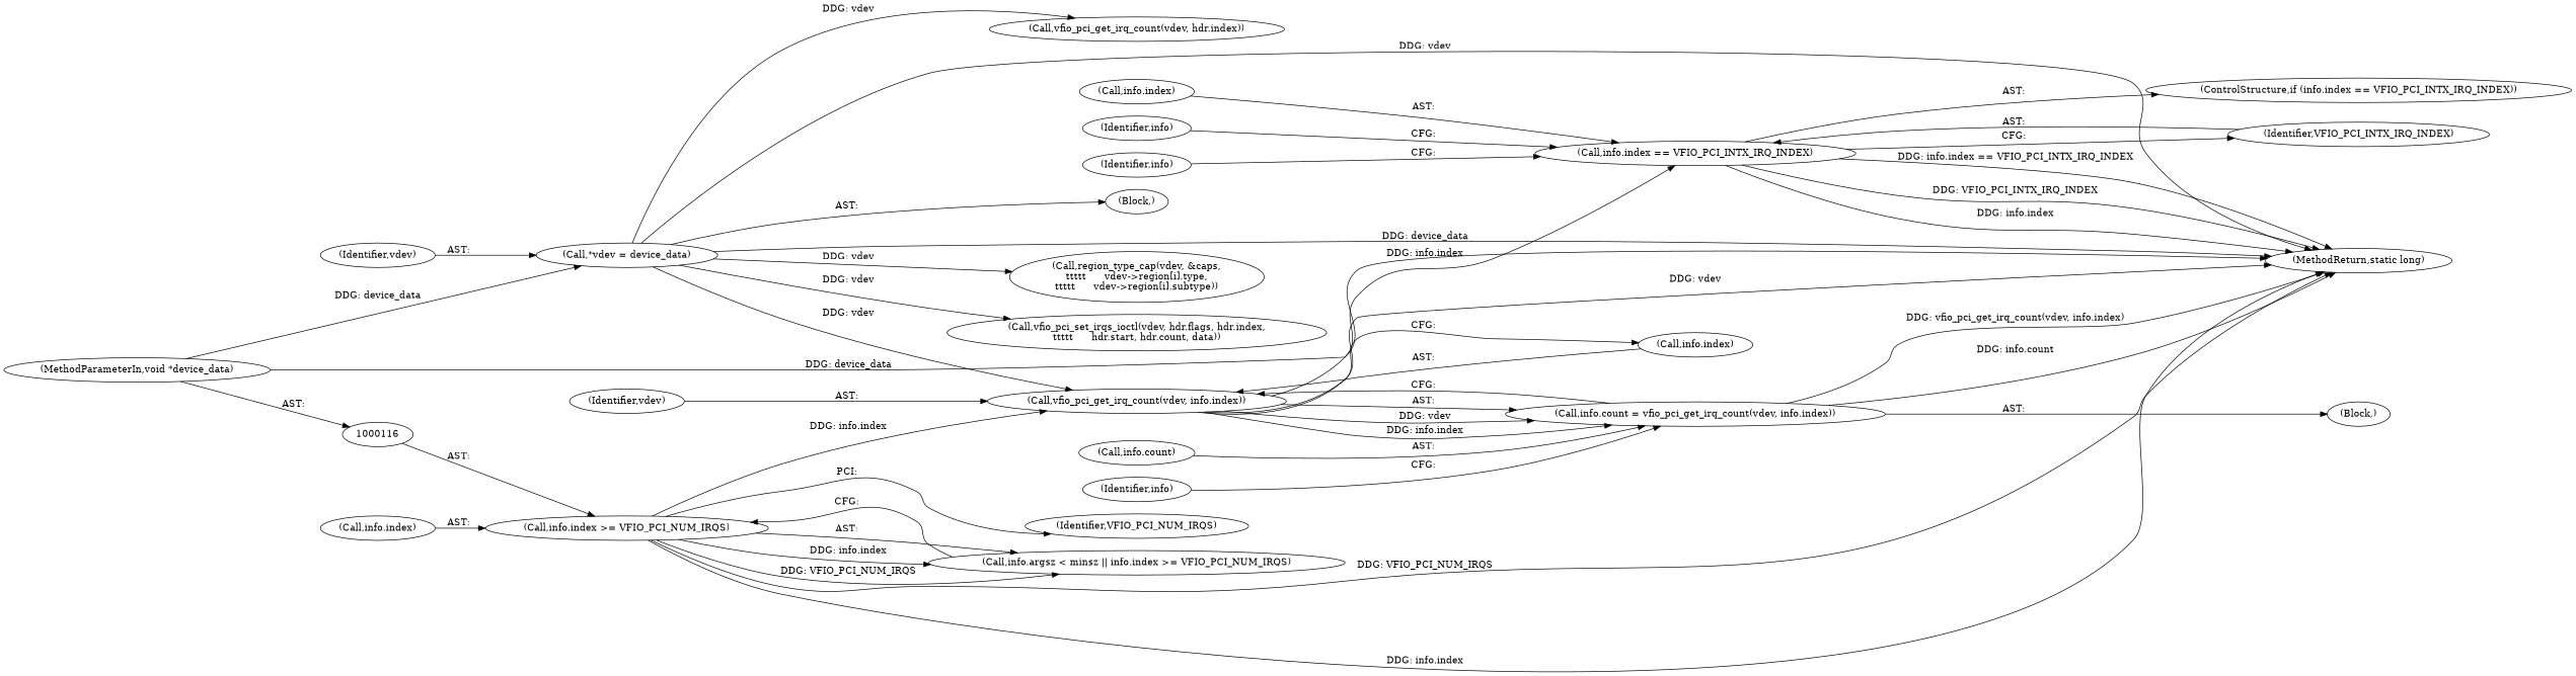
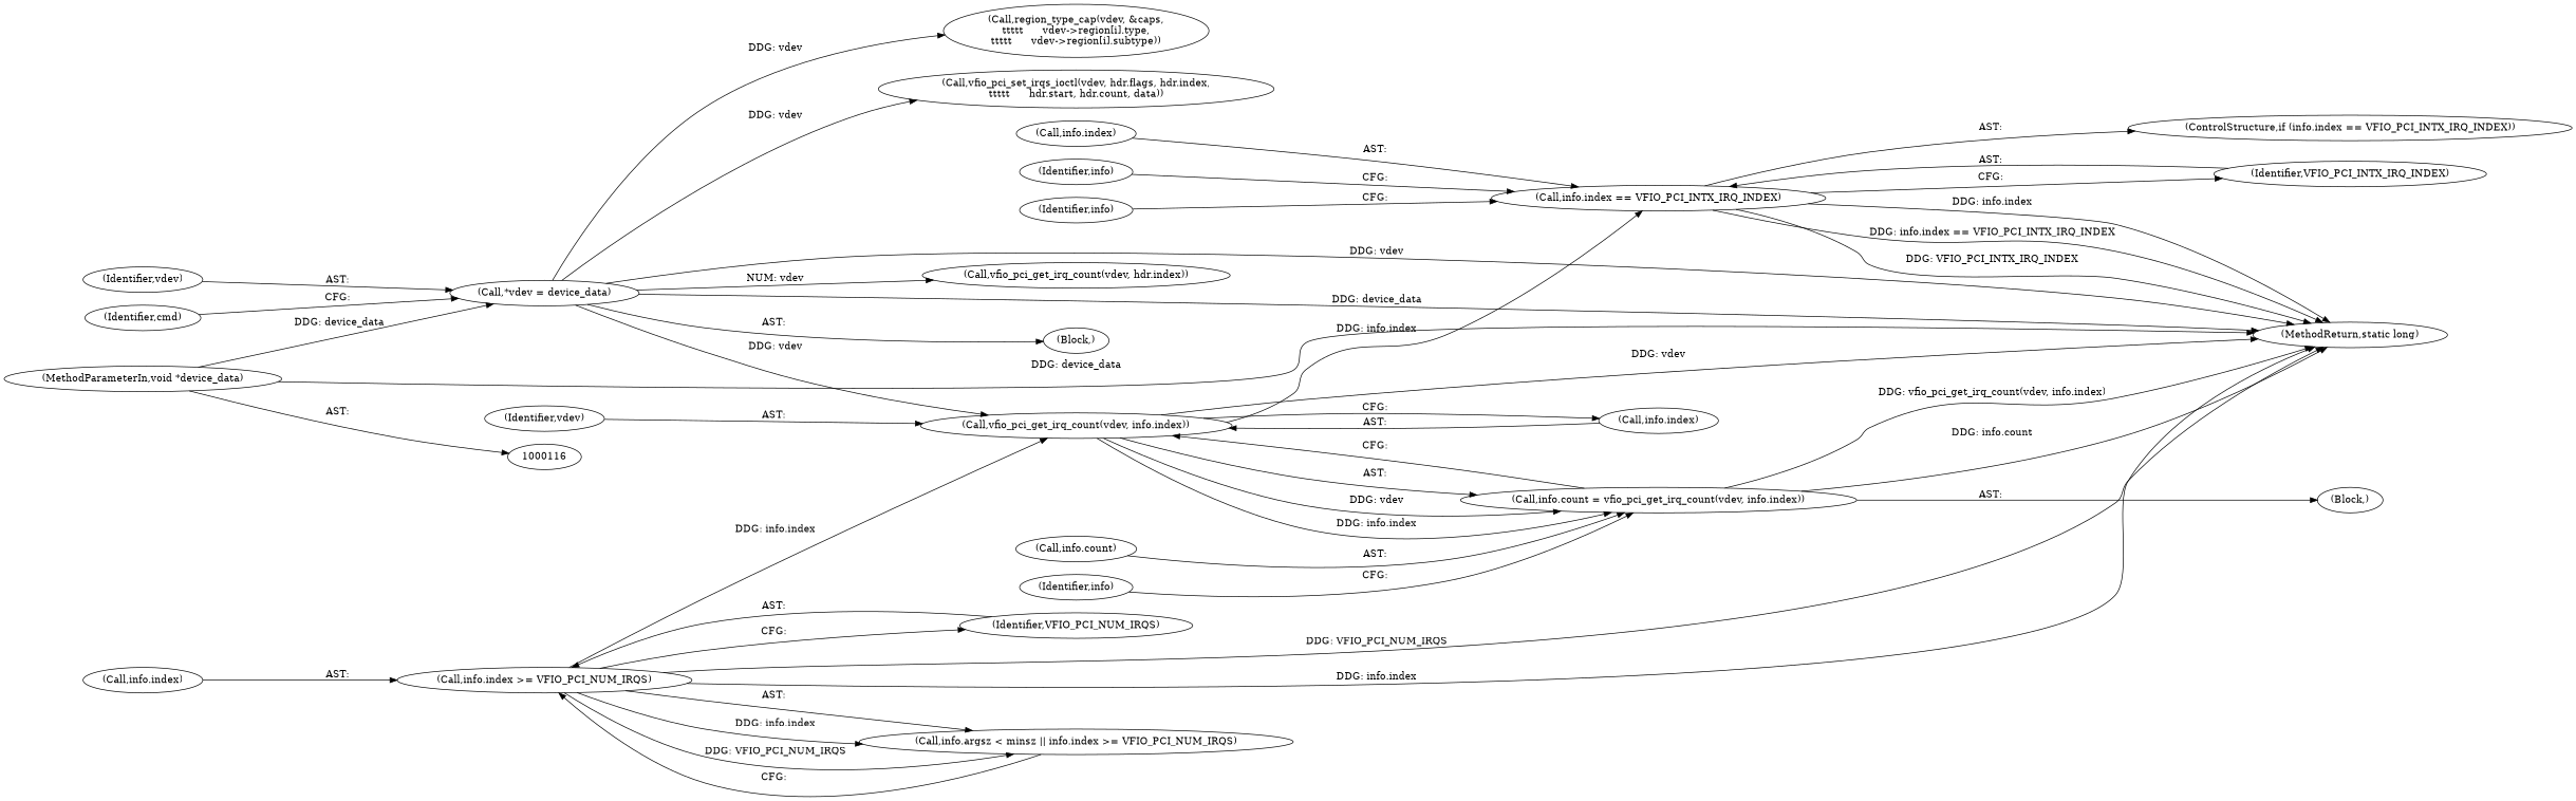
  digraph {
    rankdir=LR
    n1 [label="(Call,vfio_pci_get_irq_count(vdev, info.index))"]
    n2 [label="(Call,info.count = vfio_pci_get_irq_count(vdev, info.index))"]
    n3 [label="(Call,info.index == VFIO_PCI_INTX_IRQ_INDEX)"]
    n4 [label="(Call,info.index)"]
    n5 [label="(MethodReturn,static long)"]
    n6 [label="(Block,)"]
    n7 [label="(ControlStructure,if (info.index == VFIO_PCI_INTX_IRQ_INDEX))"]
    n8 [label="(Identifier,VFIO_PCI_INTX_IRQ_INDEX)"]
    n9 [label="(Call,*vdev = device_data)"]
    n10 [label="(Call,vfio_pci_get_irq_count(vdev, hdr.index))"]
    n11 [label="(Block,)"]
    n12 [label="(Call,region_type_cap(vdev, &caps,\n\t\t\t\t\t      vdev->region[i].type,\n\t\t\t\t\t      vdev->region[i].subtype))"]
    n13 [label="(Call,vfio_pci_set_irqs_ioctl(vdev, hdr.flags, hdr.index,\n\t\t\t\t\t      hdr.start, hdr.count, data))"]
    n14 [label="(MethodParameterIn,void *device_data)"]
    1000116
    n16 [label="(Call,info.index >= VFIO_PCI_NUM_IRQS)"]
    n17 [label="(Call,info.argsz < minsz || info.index >= VFIO_PCI_NUM_IRQS)"]
    n18 [label="(Identifier,VFIO_PCI_NUM_IRQS)"]
    n19 [label="(Call,info.index)"]
    n20 [label="(Call,info.count)"]
    n21 [label="(Identifier,info)"]
    n22 [label="(Identifier,info)"]
    n23 [label="(Call,info.index)"]
    n24 [label="(Identifier,vdev)"]
    n25 [label="(Identifier,info)"]
    n26 [label="(Identifier,vdev)"]
+   n27 [label="(Identifier,cmd)"]
    n1 -> n2 [label="AST: "]
    n1 -> n2 [label="DDG: vdev"]
    n1 -> n2 [label="DDG: info.index"]
    n1 -> n3 [label="DDG: info.index"]
    n1 -> n4 [label="CFG: "]
    n1 -> n5 [label="DDG: vdev"]
    n2 -> n1 [label="CFG: "]
    n2 -> n5 [label="DDG: info.count"]
    n2 -> n5 [label="DDG: vfio_pci_get_irq_count(vdev, info.index)"]
    n2 -> n6 [label="AST: "]
    n3 -> n5 [label="DDG: info.index"]
    n3 -> n5 [label="DDG: info.index == VFIO_PCI_INTX_IRQ_INDEX"]
    n3 -> n5 [label="DDG: VFIO_PCI_INTX_IRQ_INDEX"]
    n3 -> n7 [label="AST: "]
    n3 -> n8 [label="CFG: "]
    n4 -> n1 [label="AST: "]
    n8 -> n3 [label="AST: "]
    n9 -> n1 [label="DDG: vdev"]
    n9 -> n5 [label="DDG: vdev"]
    n9 -> n5 [label="DDG: device_data"]
-   n9 -> n10 [label="DDG: vdev"]
+   n9 -> n10 [label="NUM: vdev"]
    n9 -> n11 [label="AST: "]
    n9 -> n12 [label="DDG: vdev"]
    n9 -> n13 [label="DDG: vdev"]
    n14 -> n5 [label="DDG: device_data"]
    n14 -> n9 [label="DDG: device_data"]
    n14 -> 1000116 [label="AST: "]
    n16 -> n1 [label="DDG: info.index"]
    n16 -> n5 [label="DDG: VFIO_PCI_NUM_IRQS"]
    n16 -> n5 [label="DDG: info.index"]
    n16 -> n17 [label="AST: "]
    n16 -> n17 [label="DDG: info.index"]
    n16 -> n17 [label="DDG: VFIO_PCI_NUM_IRQS"]
-   n16 -> n18 [label="PCI: "]
+   n16 -> n18 [label="CFG: "]
    n17 -> n16 [label="CFG: "]
-   1000116 -> n16 [label="AST: "]
+   n18 -> n16 [label="AST: "]
    n19 -> n3 [label="AST: "]
    n20 -> n2 [label="AST: "]
    n21 -> n2 [label="CFG: "]
    n22 -> n3 [label="CFG: "]
    n23 -> n16 [label="AST: "]
    n24 -> n1 [label="AST: "]
    n25 -> n3 [label="CFG: "]
    n26 -> n9 [label="AST: "]
+   n27 -> n9 [label="CFG: "]
  }
